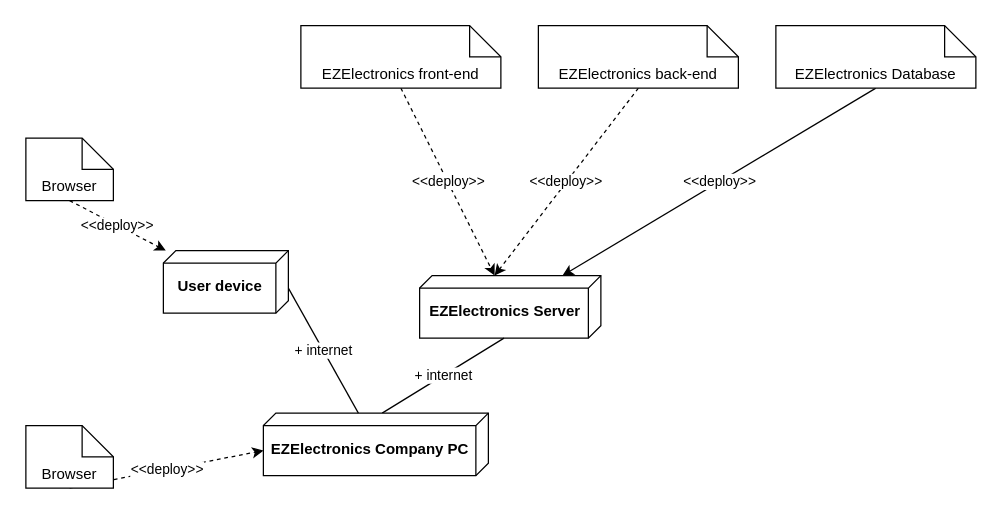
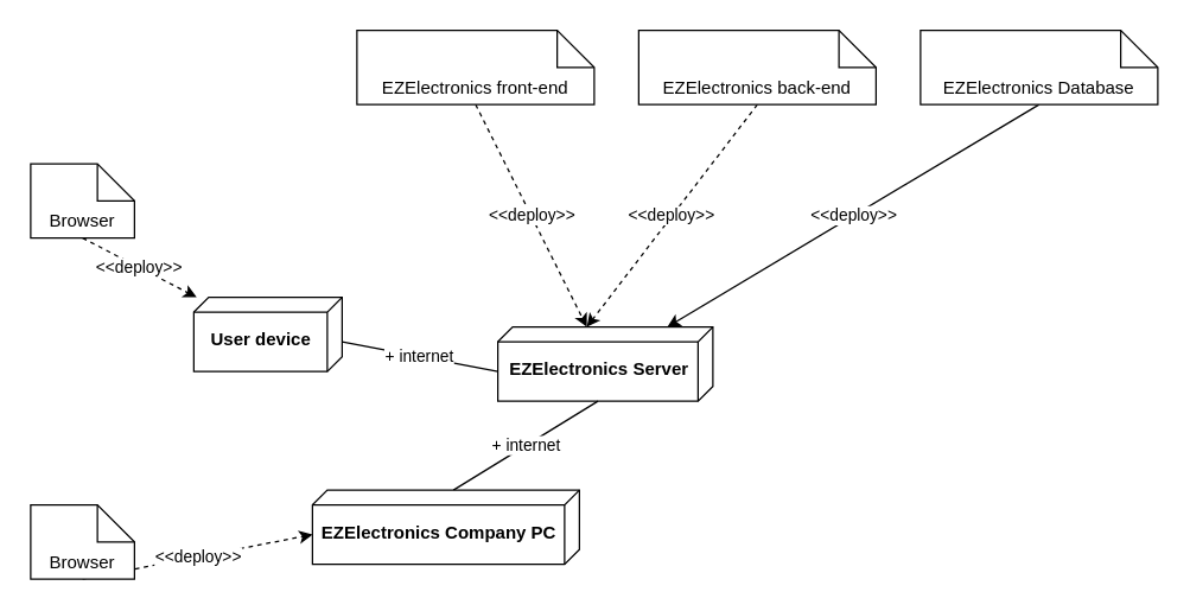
  <mxCell id="0" />
  <mxCell id="1" parent="0" />
  <mxCell id="2" value="EZElectronics Server" style="verticalAlign=middle;align=center;spacingTop=8;spacingLeft=2;spacingRight=12;shape=cube;size=10;direction=south;fontStyle=1;html=1;labelPosition=center;verticalLabelPosition=middle;" parent="1" vertex="1"><mxGeometry x="335" y="220" width="145" height="50" as="geometry" /></mxCell>
  <mxCell id="3" value="&amp;lt;&amp;lt;deploy&amp;gt;&amp;gt;" style="edgeStyle=none;html=1;exitX=0.5;exitY=1;exitDx=0;exitDy=0;exitPerimeter=0;entryX=0;entryY=0;entryDx=0;entryDy=85;entryPerimeter=0;dashed=1;" parent="1" source="4" target="2" edge="1"><mxGeometry relative="1" as="geometry" /></mxCell>
  <mxCell id="4" value="EZElectronics back-end" style="shape=note2;boundedLbl=1;whiteSpace=wrap;html=1;size=25;verticalAlign=top;align=center;" parent="1" vertex="1"><mxGeometry x="430" y="20" width="160" height="50" as="geometry" /></mxCell>
  <mxCell id="5" value="+ internet" style="edgeStyle=none;html=1;exitX=0;exitY=0;exitDx=0;exitDy=85;exitPerimeter=0;entryX=0;entryY=0;entryDx=50;entryDy=77.5;entryPerimeter=0;endArrow=none;endFill=0;" parent="1" source="6" target="2" edge="1"><mxGeometry relative="1" as="geometry" /></mxCell>
  <mxCell id="6" value="EZElectronics Company PC" style="verticalAlign=middle;align=center;spacingTop=8;spacingLeft=2;spacingRight=12;shape=cube;size=10;direction=south;fontStyle=1;html=1;labelPosition=center;verticalLabelPosition=middle;" parent="1" vertex="1"><mxGeometry x="210" y="330" width="180" height="50" as="geometry" /></mxCell>
- <mxCell id="7" value="+ internet" style="edgeStyle=none;html=1;exitX=0;exitY=0;exitDx=30;exitDy=0;exitPerimeter=0;endArrow=none;endFill=0;" parent="1" source="8" target="6" edge="1"><mxGeometry relative="1" as="geometry" /></mxCell>
+ <mxCell id="7" value="+ internet" style="edgeStyle=none;html=1;exitX=0;exitY=0;exitDx=30;exitDy=0;exitPerimeter=0;entryX=0;entryY=0;entryDx=30;entryDy=145;entryPerimeter=0;endArrow=none;endFill=0;" parent="1" source="8" target="2" edge="1"><mxGeometry relative="1" as="geometry" /></mxCell>
  <mxCell id="8" value="User device" style="verticalAlign=middle;align=center;spacingTop=8;spacingLeft=2;spacingRight=12;shape=cube;size=10;direction=south;fontStyle=1;html=1;labelPosition=center;verticalLabelPosition=middle;" parent="1" vertex="1"><mxGeometry x="130" y="200" width="100" height="50" as="geometry" /></mxCell>
  <mxCell id="9" value="&amp;lt;&amp;lt;deploy&amp;gt;&amp;gt;" style="edgeStyle=none;html=1;exitX=0.5;exitY=1;exitDx=0;exitDy=0;exitPerimeter=0;dashed=1;" parent="1" source="10" target="2" edge="1"><mxGeometry relative="1" as="geometry"><mxPoint x="240" y="210" as="targetPoint" /></mxGeometry></mxCell>
  <mxCell id="10" value="EZElectronics front-end" style="shape=note2;boundedLbl=1;whiteSpace=wrap;html=1;size=25;verticalAlign=top;align=center;" parent="1" vertex="1"><mxGeometry x="240" y="20" width="160" height="50" as="geometry" /></mxCell>
  <mxCell id="11" value="&amp;lt;&amp;lt;deploy&amp;gt;&amp;gt;" style="edgeStyle=none;html=1;exitX=0.5;exitY=1;exitDx=0;exitDy=0;exitPerimeter=0;dashed=0;" parent="1" source="12" target="2" edge="1"><mxGeometry relative="1" as="geometry"><mxPoint x="620" y="210" as="targetPoint" /></mxGeometry></mxCell>
  <mxCell id="12" value="EZElectronics Database" style="shape=note2;boundedLbl=1;whiteSpace=wrap;html=1;size=25;verticalAlign=top;align=center;" parent="1" vertex="1"><mxGeometry x="620" y="20" width="160" height="50" as="geometry" /></mxCell>
  <mxCell id="13" value="&amp;lt;&amp;lt;deploy&amp;gt;&amp;gt;" style="edgeStyle=none;html=1;exitX=0.5;exitY=1;exitDx=0;exitDy=0;exitPerimeter=0;endArrow=classic;endFill=1;dashed=1;" parent="1" source="14" target="8" edge="1"><mxGeometry relative="1" as="geometry" /></mxCell>
  <mxCell id="14" value="Browser" style="shape=note2;boundedLbl=1;whiteSpace=wrap;html=1;size=25;verticalAlign=top;align=center;" parent="1" vertex="1"><mxGeometry x="20" y="110" width="70" height="50" as="geometry" /></mxCell>
  <mxCell id="15" value="&amp;lt;&amp;lt;deploy&amp;gt;&amp;gt;" style="edgeStyle=none;html=1;exitX=0.5;exitY=1;exitDx=0;exitDy=0;exitPerimeter=0;endArrow=classic;endFill=1;dashed=1;entryX=0;entryY=0;entryDx=30;entryDy=180;entryPerimeter=0;" parent="1" source="16" target="6" edge="1"><mxGeometry relative="1" as="geometry"><mxPoint x="209.995" y="430" as="targetPoint" /></mxGeometry></mxCell>
  <mxCell id="16" value="Browser" style="shape=note2;boundedLbl=1;whiteSpace=wrap;html=1;size=25;verticalAlign=top;align=center;" parent="1" vertex="1"><mxGeometry x="20" y="340" width="70" height="50" as="geometry" /></mxCell>
